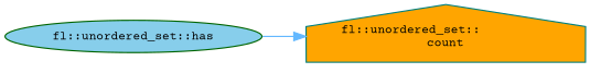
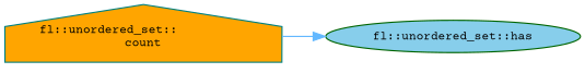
  digraph {
    rankdir=LR
    fontname="Courier Prime"
    node [fontname="Courier Prime" fontsize=10 style=filled]
    n1 [color=teal fillcolor=orange fontcolor=black height=0.2 label="fl::unordered_set::\lcount" shape=house width=0.4]
    n2 [color=darkgreen fillcolor=skyblue height=0.2 label="fl::unordered_set::has" shape=ellipse width=0.4]
-   n2 -> n1 [color=steelblue1 fontname="Courier Prime" fontsize=10 labelfontname=Helvetica labelfontsize=10 style=solid]
+   n1 -> n2 [color=steelblue1 fontname="Courier Prime" fontsize=10 labelfontname=Helvetica labelfontsize=10 style=solid]
  }
